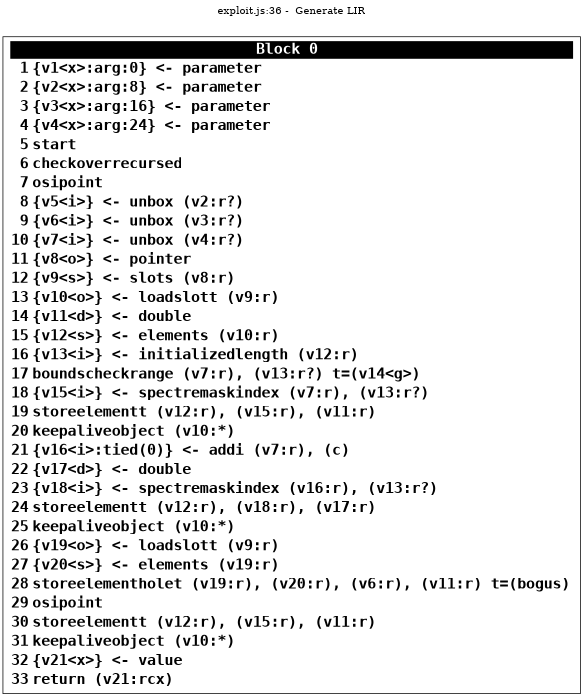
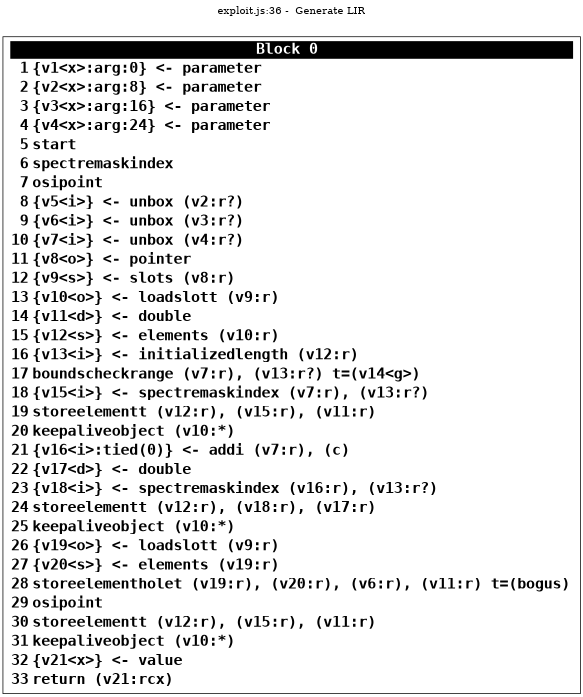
  digraph {
    label="exploit.js:36 -  Generate LIR"
    labelfontsize=30
    labelloc=t
    rankdir=TB
    splines=true
-   n1 [fontname="Consolas Bold" fontsize=20 label=<<table border="0" cellborder="0" cellpadding="1"><tr><td align="center" bgcolor="black" colspan="3"><font color="white">Block 0 </font></td></tr><tr><td align="right" port="i1">1</td><td align="left">{v1&lt;x&gt;:arg:0} &lt;- parameter</td></tr><tr><td align="right" port="i2">2</td><td align="left">{v2&lt;x&gt;:arg:8} &lt;- parameter</td></tr><tr><td align="right" port="i3">3</td><td align="left">{v3&lt;x&gt;:arg:16} &lt;- parameter</td></tr><tr><td align="right" port="i4">4</td><td align="left">{v4&lt;x&gt;:arg:24} &lt;- parameter</td></tr><tr><td align="right" port="i5">5</td><td align="left">start</td></tr><tr><td align="right" port="i6">6</td><td align="left">checkoverrecursed</td></tr><tr><td align="right" port="i7">7</td><td align="left">osipoint</td></tr><tr><td align="right" port="i8">8</td><td align="left">{v5&lt;i&gt;} &lt;- unbox (v2:r?)</td></tr><tr><td align="right" port="i9">9</td><td align="left">{v6&lt;i&gt;} &lt;- unbox (v3:r?)</td></tr><tr><td align="right" port="i10">10</td><td align="left">{v7&lt;i&gt;} &lt;- unbox (v4:r?)</td></tr><tr><td align="right" port="i11">11</td><td align="left">{v8&lt;o&gt;} &lt;- pointer</td></tr><tr><td align="right" port="i12">12</td><td align="left">{v9&lt;s&gt;} &lt;- slots (v8:r)</td></tr><tr><td align="right" port="i13">13</td><td align="left">{v10&lt;o&gt;} &lt;- loadslott (v9:r)</td></tr><tr><td align="right" port="i14">14</td><td align="left">{v11&lt;d&gt;} &lt;- double</td></tr><tr><td align="right" port="i15">15</td><td align="left">{v12&lt;s&gt;} &lt;- elements (v10:r)</td></tr><tr><td align="right" port="i16">16</td><td align="left">{v13&lt;i&gt;} &lt;- initializedlength (v12:r)</td></tr><tr><td align="right" port="i17">17</td><td align="left">boundscheckrange (v7:r), (v13:r?) t=(v14&lt;g&gt;)</td></tr><tr><td align="right" port="i18">18</td><td align="left">{v15&lt;i&gt;} &lt;- spectremaskindex (v7:r), (v13:r?)</td></tr><tr><td align="right" port="i19">19</td><td align="left">storeelementt (v12:r), (v15:r), (v11:r)</td></tr><tr><td align="right" port="i20">20</td><td align="left">keepaliveobject (v10:*)</td></tr><tr><td align="right" port="i21">21</td><td align="left">{v16&lt;i&gt;:tied(0)} &lt;- addi (v7:r), (c)</td></tr><tr><td align="right" port="i22">22</td><td align="left">{v17&lt;d&gt;} &lt;- double</td></tr><tr><td align="right" port="i23">23</td><td align="left">{v18&lt;i&gt;} &lt;- spectremaskindex (v16:r), (v13:r?)</td></tr><tr><td align="right" port="i24">24</td><td align="left">storeelementt (v12:r), (v18:r), (v17:r)</td></tr><tr><td align="right" port="i25">25</td><td align="left">keepaliveobject (v10:*)</td></tr><tr><td align="right" port="i26">26</td><td align="left">{v19&lt;o&gt;} &lt;- loadslott (v9:r)</td></tr><tr><td align="right" port="i27">27</td><td align="left">{v20&lt;s&gt;} &lt;- elements (v19:r)</td></tr><tr><td align="right" port="i28">28</td><td align="left">storeelementholet (v19:r), (v20:r), (v6:r), (v11:r) t=(bogus)</td></tr><tr><td align="right" port="i29">29</td><td align="left">osipoint</td></tr><tr><td align="right" port="i30">30</td><td align="left">storeelementt (v12:r), (v15:r), (v11:r)</td></tr><tr><td align="right" port="i31">31</td><td align="left">keepaliveobject (v10:*)</td></tr><tr><td align="right" port="i32">32</td><td align="left">{v21&lt;x&gt;} &lt;- value</td></tr><tr><td align="right" port="i33">33</td><td align="left">return (v21:rcx)</td></tr></table>> shape=box]
+   n1 [fontname="Consolas Bold" fontsize=20 label=<<table border="0" cellborder="0" cellpadding="1"><tr><td align="center" bgcolor="black" colspan="3"><font color="white">Block 0 </font></td></tr><tr><td align="right" port="i1">1</td><td align="left">{v1&lt;x&gt;:arg:0} &lt;- parameter</td></tr><tr><td align="right" port="i2">2</td><td align="left">{v2&lt;x&gt;:arg:8} &lt;- parameter</td></tr><tr><td align="right" port="i3">3</td><td align="left">{v3&lt;x&gt;:arg:16} &lt;- parameter</td></tr><tr><td align="right" port="i4">4</td><td align="left">{v4&lt;x&gt;:arg:24} &lt;- parameter</td></tr><tr><td align="right" port="i5">5</td><td align="left">start</td></tr><tr><td align="right" port="i6">6</td><td align="left">spectremaskindex</td></tr><tr><td align="right" port="i7">7</td><td align="left">osipoint</td></tr><tr><td align="right" port="i8">8</td><td align="left">{v5&lt;i&gt;} &lt;- unbox (v2:r?)</td></tr><tr><td align="right" port="i9">9</td><td align="left">{v6&lt;i&gt;} &lt;- unbox (v3:r?)</td></tr><tr><td align="right" port="i10">10</td><td align="left">{v7&lt;i&gt;} &lt;- unbox (v4:r?)</td></tr><tr><td align="right" port="i11">11</td><td align="left">{v8&lt;o&gt;} &lt;- pointer</td></tr><tr><td align="right" port="i12">12</td><td align="left">{v9&lt;s&gt;} &lt;- slots (v8:r)</td></tr><tr><td align="right" port="i13">13</td><td align="left">{v10&lt;o&gt;} &lt;- loadslott (v9:r)</td></tr><tr><td align="right" port="i14">14</td><td align="left">{v11&lt;d&gt;} &lt;- double</td></tr><tr><td align="right" port="i15">15</td><td align="left">{v12&lt;s&gt;} &lt;- elements (v10:r)</td></tr><tr><td align="right" port="i16">16</td><td align="left">{v13&lt;i&gt;} &lt;- initializedlength (v12:r)</td></tr><tr><td align="right" port="i17">17</td><td align="left">boundscheckrange (v7:r), (v13:r?) t=(v14&lt;g&gt;)</td></tr><tr><td align="right" port="i18">18</td><td align="left">{v15&lt;i&gt;} &lt;- spectremaskindex (v7:r), (v13:r?)</td></tr><tr><td align="right" port="i19">19</td><td align="left">storeelementt (v12:r), (v15:r), (v11:r)</td></tr><tr><td align="right" port="i20">20</td><td align="left">keepaliveobject (v10:*)</td></tr><tr><td align="right" port="i21">21</td><td align="left">{v16&lt;i&gt;:tied(0)} &lt;- addi (v7:r), (c)</td></tr><tr><td align="right" port="i22">22</td><td align="left">{v17&lt;d&gt;} &lt;- double</td></tr><tr><td align="right" port="i23">23</td><td align="left">{v18&lt;i&gt;} &lt;- spectremaskindex (v16:r), (v13:r?)</td></tr><tr><td align="right" port="i24">24</td><td align="left">storeelementt (v12:r), (v18:r), (v17:r)</td></tr><tr><td align="right" port="i25">25</td><td align="left">keepaliveobject (v10:*)</td></tr><tr><td align="right" port="i26">26</td><td align="left">{v19&lt;o&gt;} &lt;- loadslott (v9:r)</td></tr><tr><td align="right" port="i27">27</td><td align="left">{v20&lt;s&gt;} &lt;- elements (v19:r)</td></tr><tr><td align="right" port="i28">28</td><td align="left">storeelementholet (v19:r), (v20:r), (v6:r), (v11:r) t=(bogus)</td></tr><tr><td align="right" port="i29">29</td><td align="left">osipoint</td></tr><tr><td align="right" port="i30">30</td><td align="left">storeelementt (v12:r), (v15:r), (v11:r)</td></tr><tr><td align="right" port="i31">31</td><td align="left">keepaliveobject (v10:*)</td></tr><tr><td align="right" port="i32">32</td><td align="left">{v21&lt;x&gt;} &lt;- value</td></tr><tr><td align="right" port="i33">33</td><td align="left">return (v21:rcx)</td></tr></table>> shape=box]
  }
